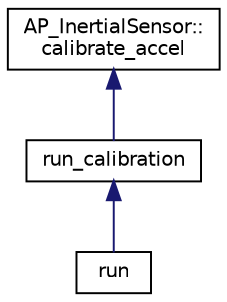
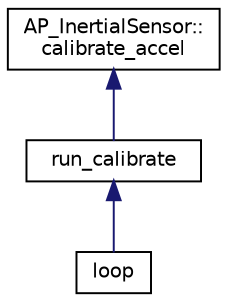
  digraph {
    rankdir=TB
    node [color=black fillcolor=white fontname=Helvetica fontsize=10 shape=record style=filled]
    edge [color=midnightblue dir=back fontname=Helvetica fontsize=10 labelfontname=Helvetica labelfontsize=10 style=solid]
    n1 [height=0.2 label="AP_InertialSensor::\lcalibrate_accel" width=0.4]
-   n2 [height=0.2 label=run_calibration width=0.4]
-   n3 [height=0.2 label=run width=0.4]
+   n2 [height=0.2 label=run_calibrate width=0.4]
+   n3 [height=0.2 label=loop width=0.4]
    n1 -> n2
    n2 -> n3
  }
